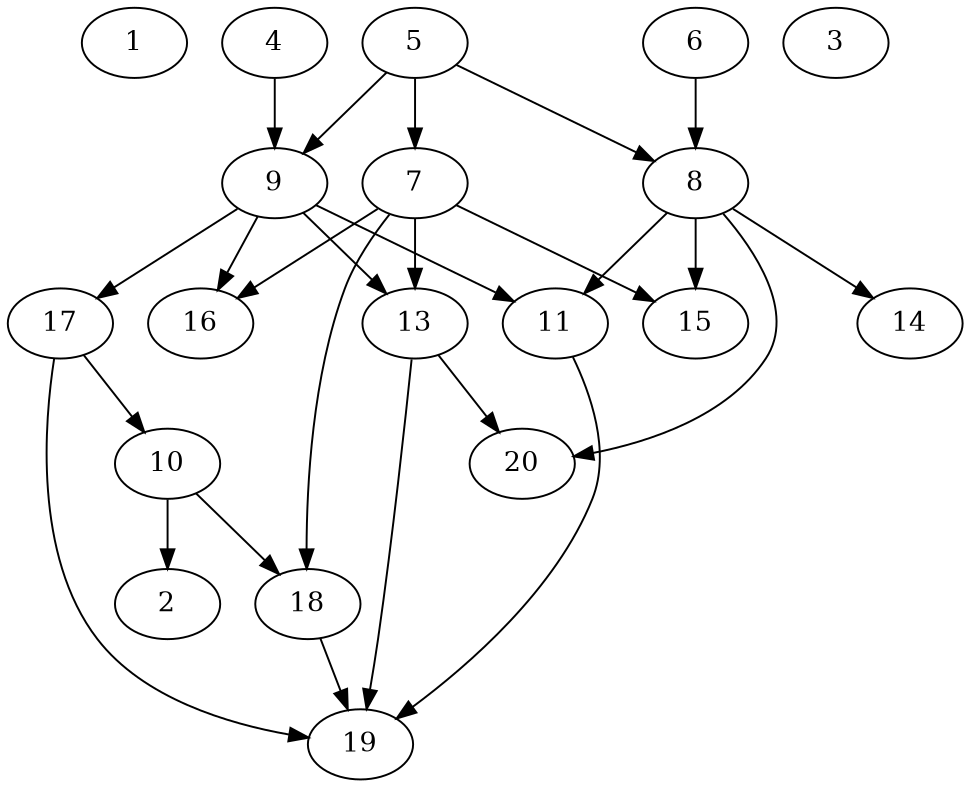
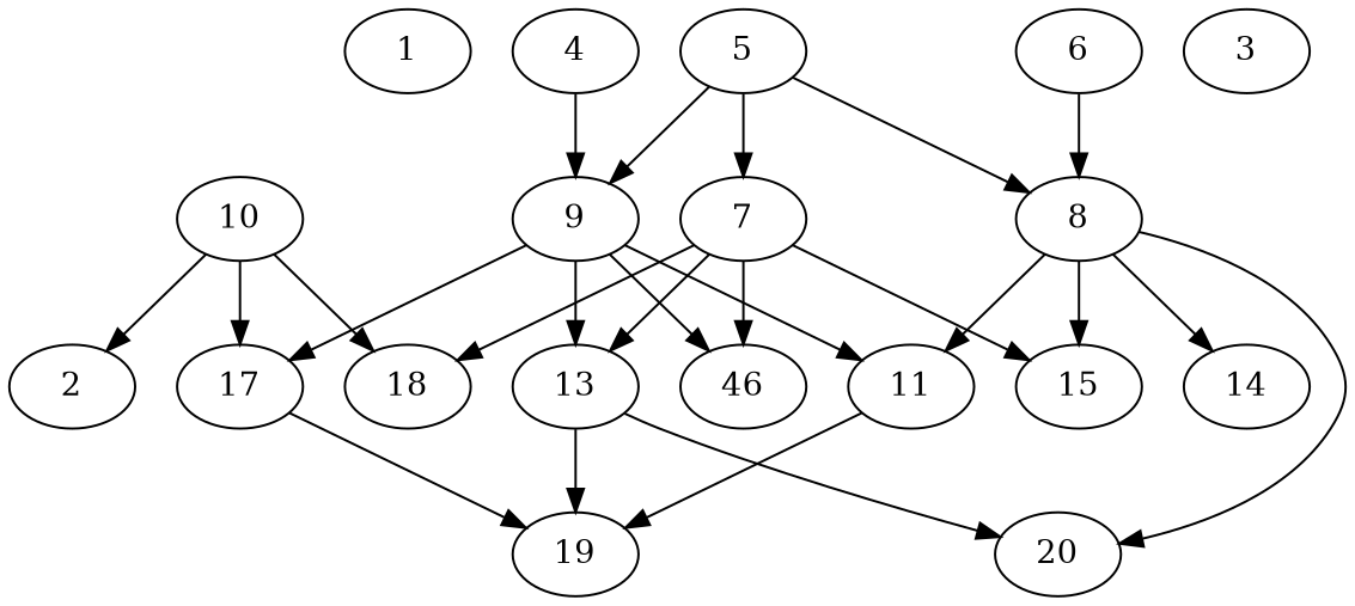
  digraph {
    node [alpha=0.18]
    1 [alpha=0.09 expect_size=45117440]
    2 [expect_size=30214144]
    10 [alpha=0.12 expect_size=9418752]
    18 [expect_size=25527296]
    17 [alpha=0.11 expect_size=46942208]
    19 [alpha=0.13 expect_size=35418112]
    3 [alpha=0.06 expect_size=42730496]
    4 [expect_size=7191552]
    9 [alpha=0.16 expect_size=29593600]
    13 [alpha=0.03 expect_size=40301568]
-   16 [alpha=0.14 expect_size=40422400]
+   16 [alpha=0.14 expect_size=40422400 label=46]
    11 [alpha=0.13 expect_size=25965568]
    20 [alpha=0.11 expect_size=25030656]
    5 [alpha=0.17 expect_size=7648256]
    7 [alpha=0.11 expect_size=50151424]
    8 [alpha=0.04 expect_size=42877952]
    15 [alpha=0.02 expect_size=48073728]
    14 [alpha=0.12 expect_size=6315008]
    6 [alpha=0.03 expect_size=10187776]
    10 -> 2
    10 -> 18
-   17 -> 10
-   18 -> 19
+   10 -> 17
    17 -> 19
    4 -> 9
    9 -> 17
    9 -> 13
    9 -> 16
    9 -> 11
    13 -> 19
    13 -> 20
    11 -> 19
    5 -> 9
    5 -> 7
    5 -> 8
    7 -> 18
    7 -> 13
    7 -> 16
    7 -> 15
    8 -> 11
    8 -> 20
    8 -> 15
    8 -> 14
    6 -> 8
  }
